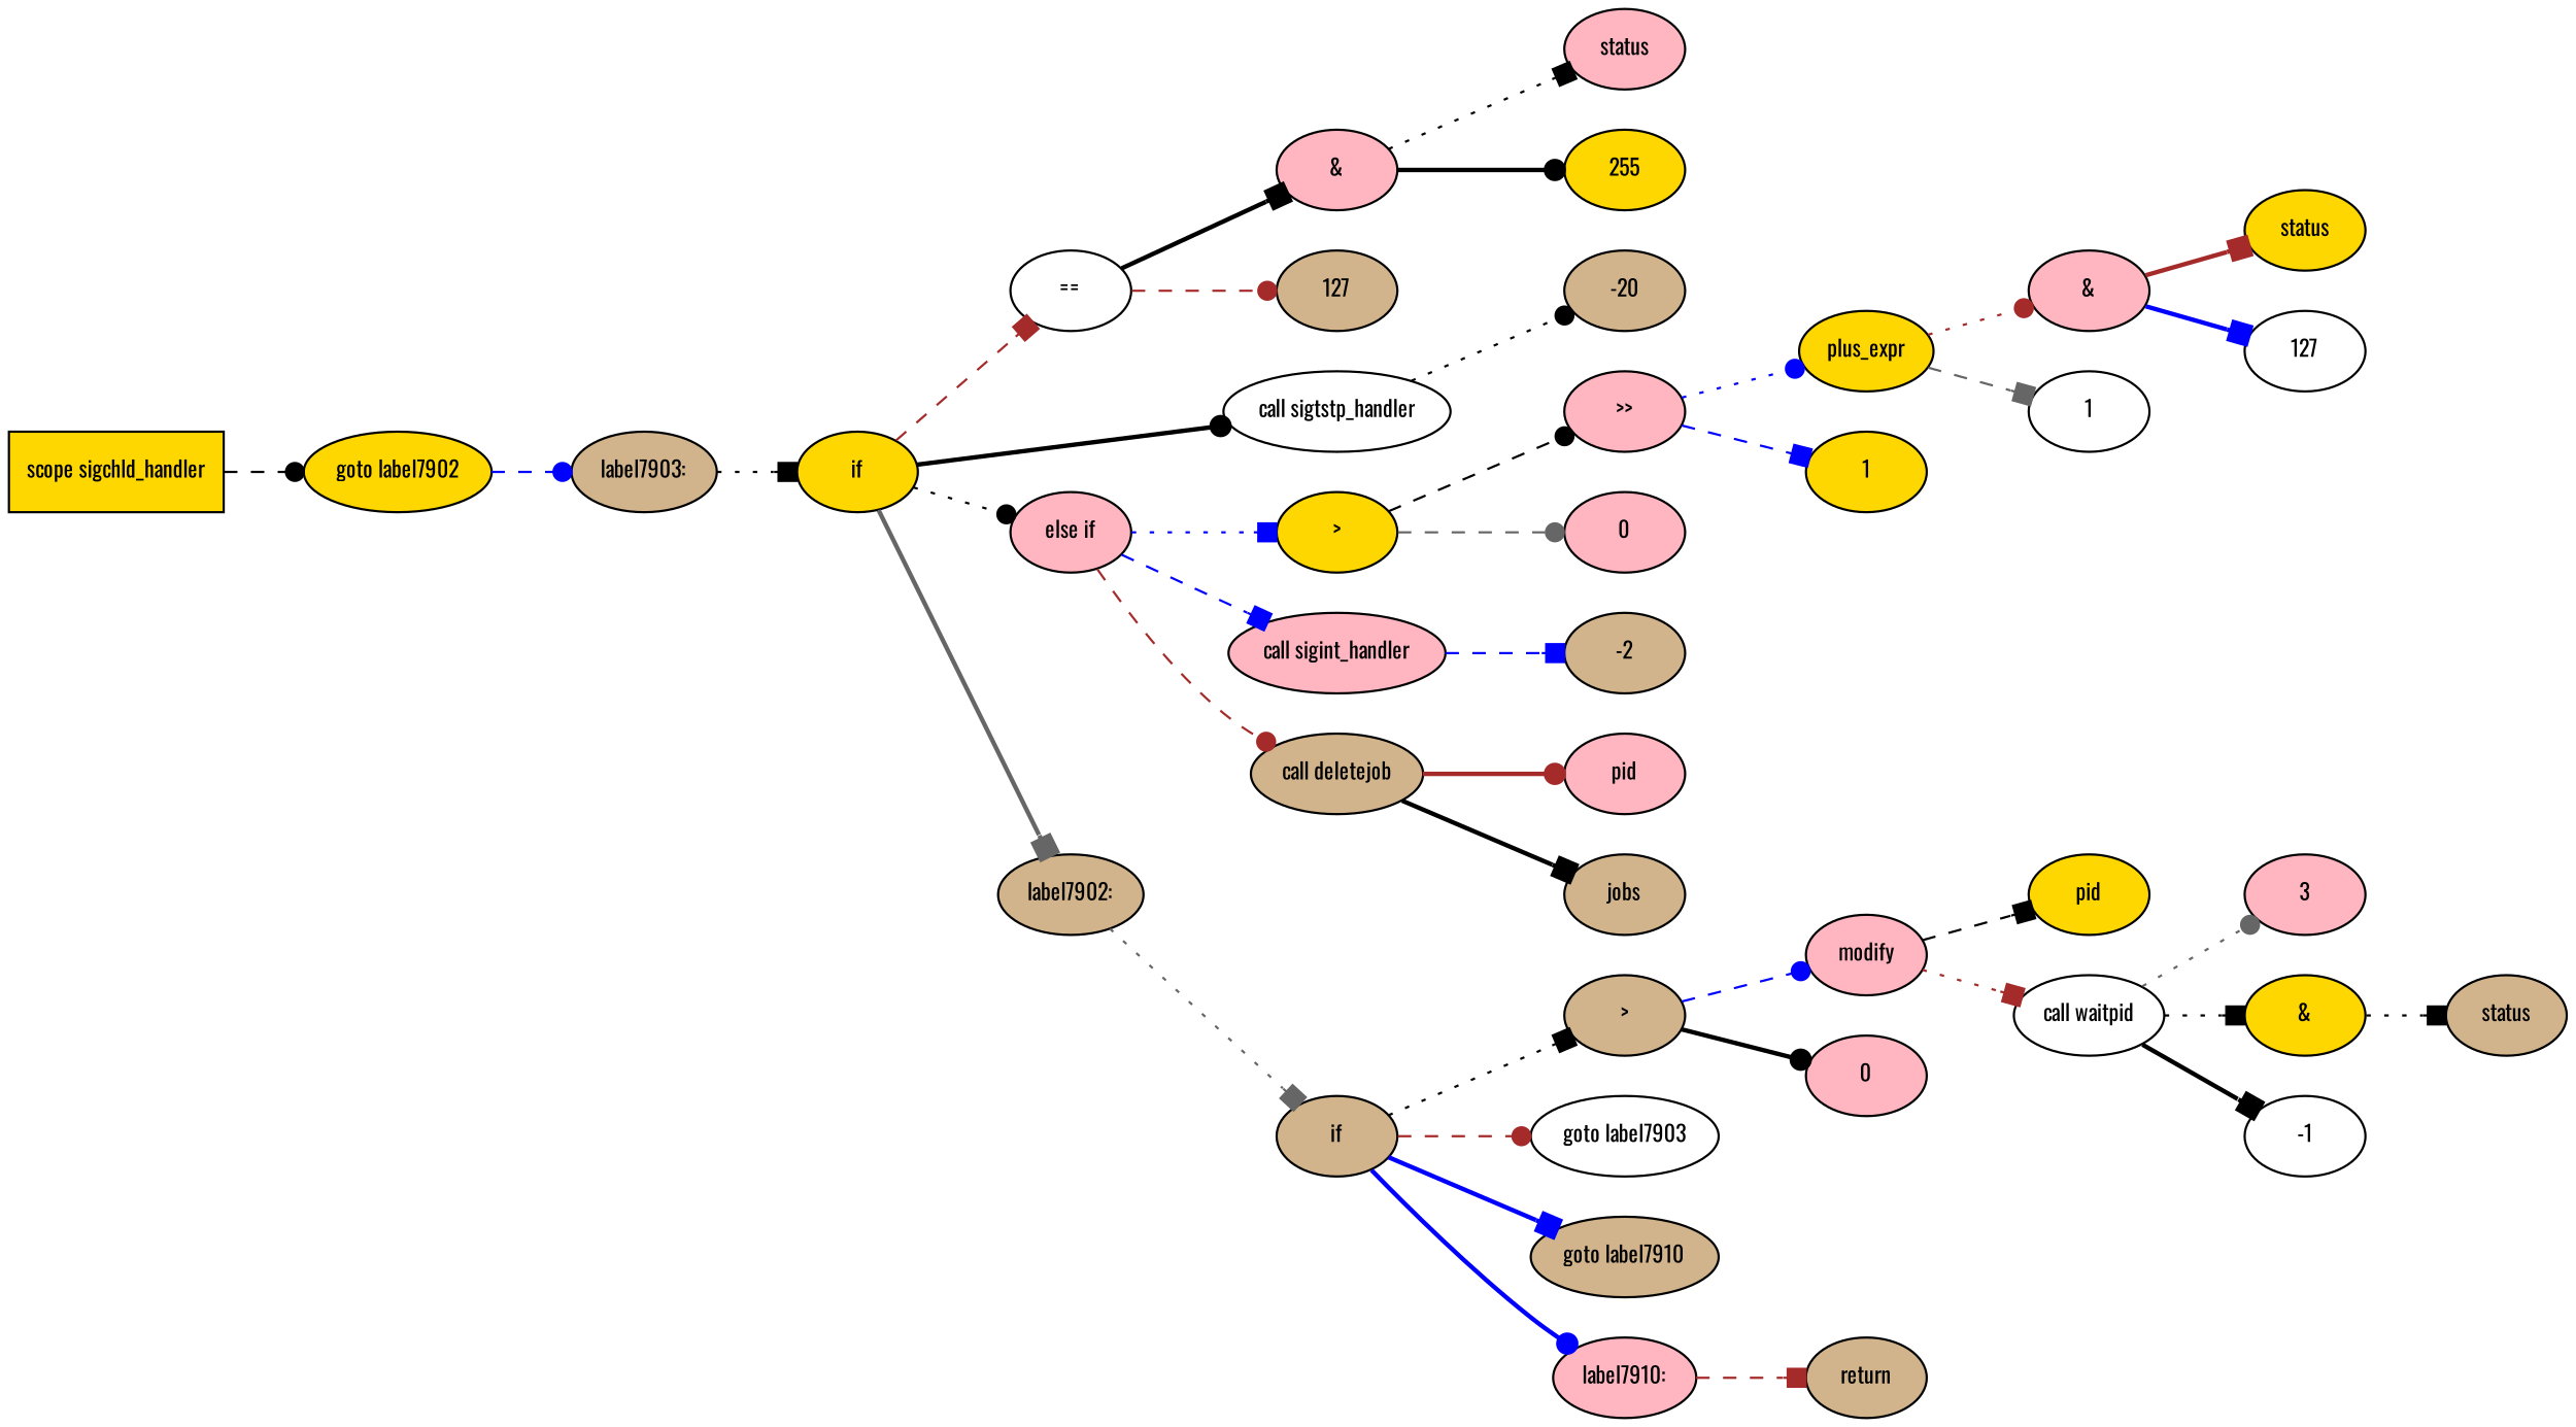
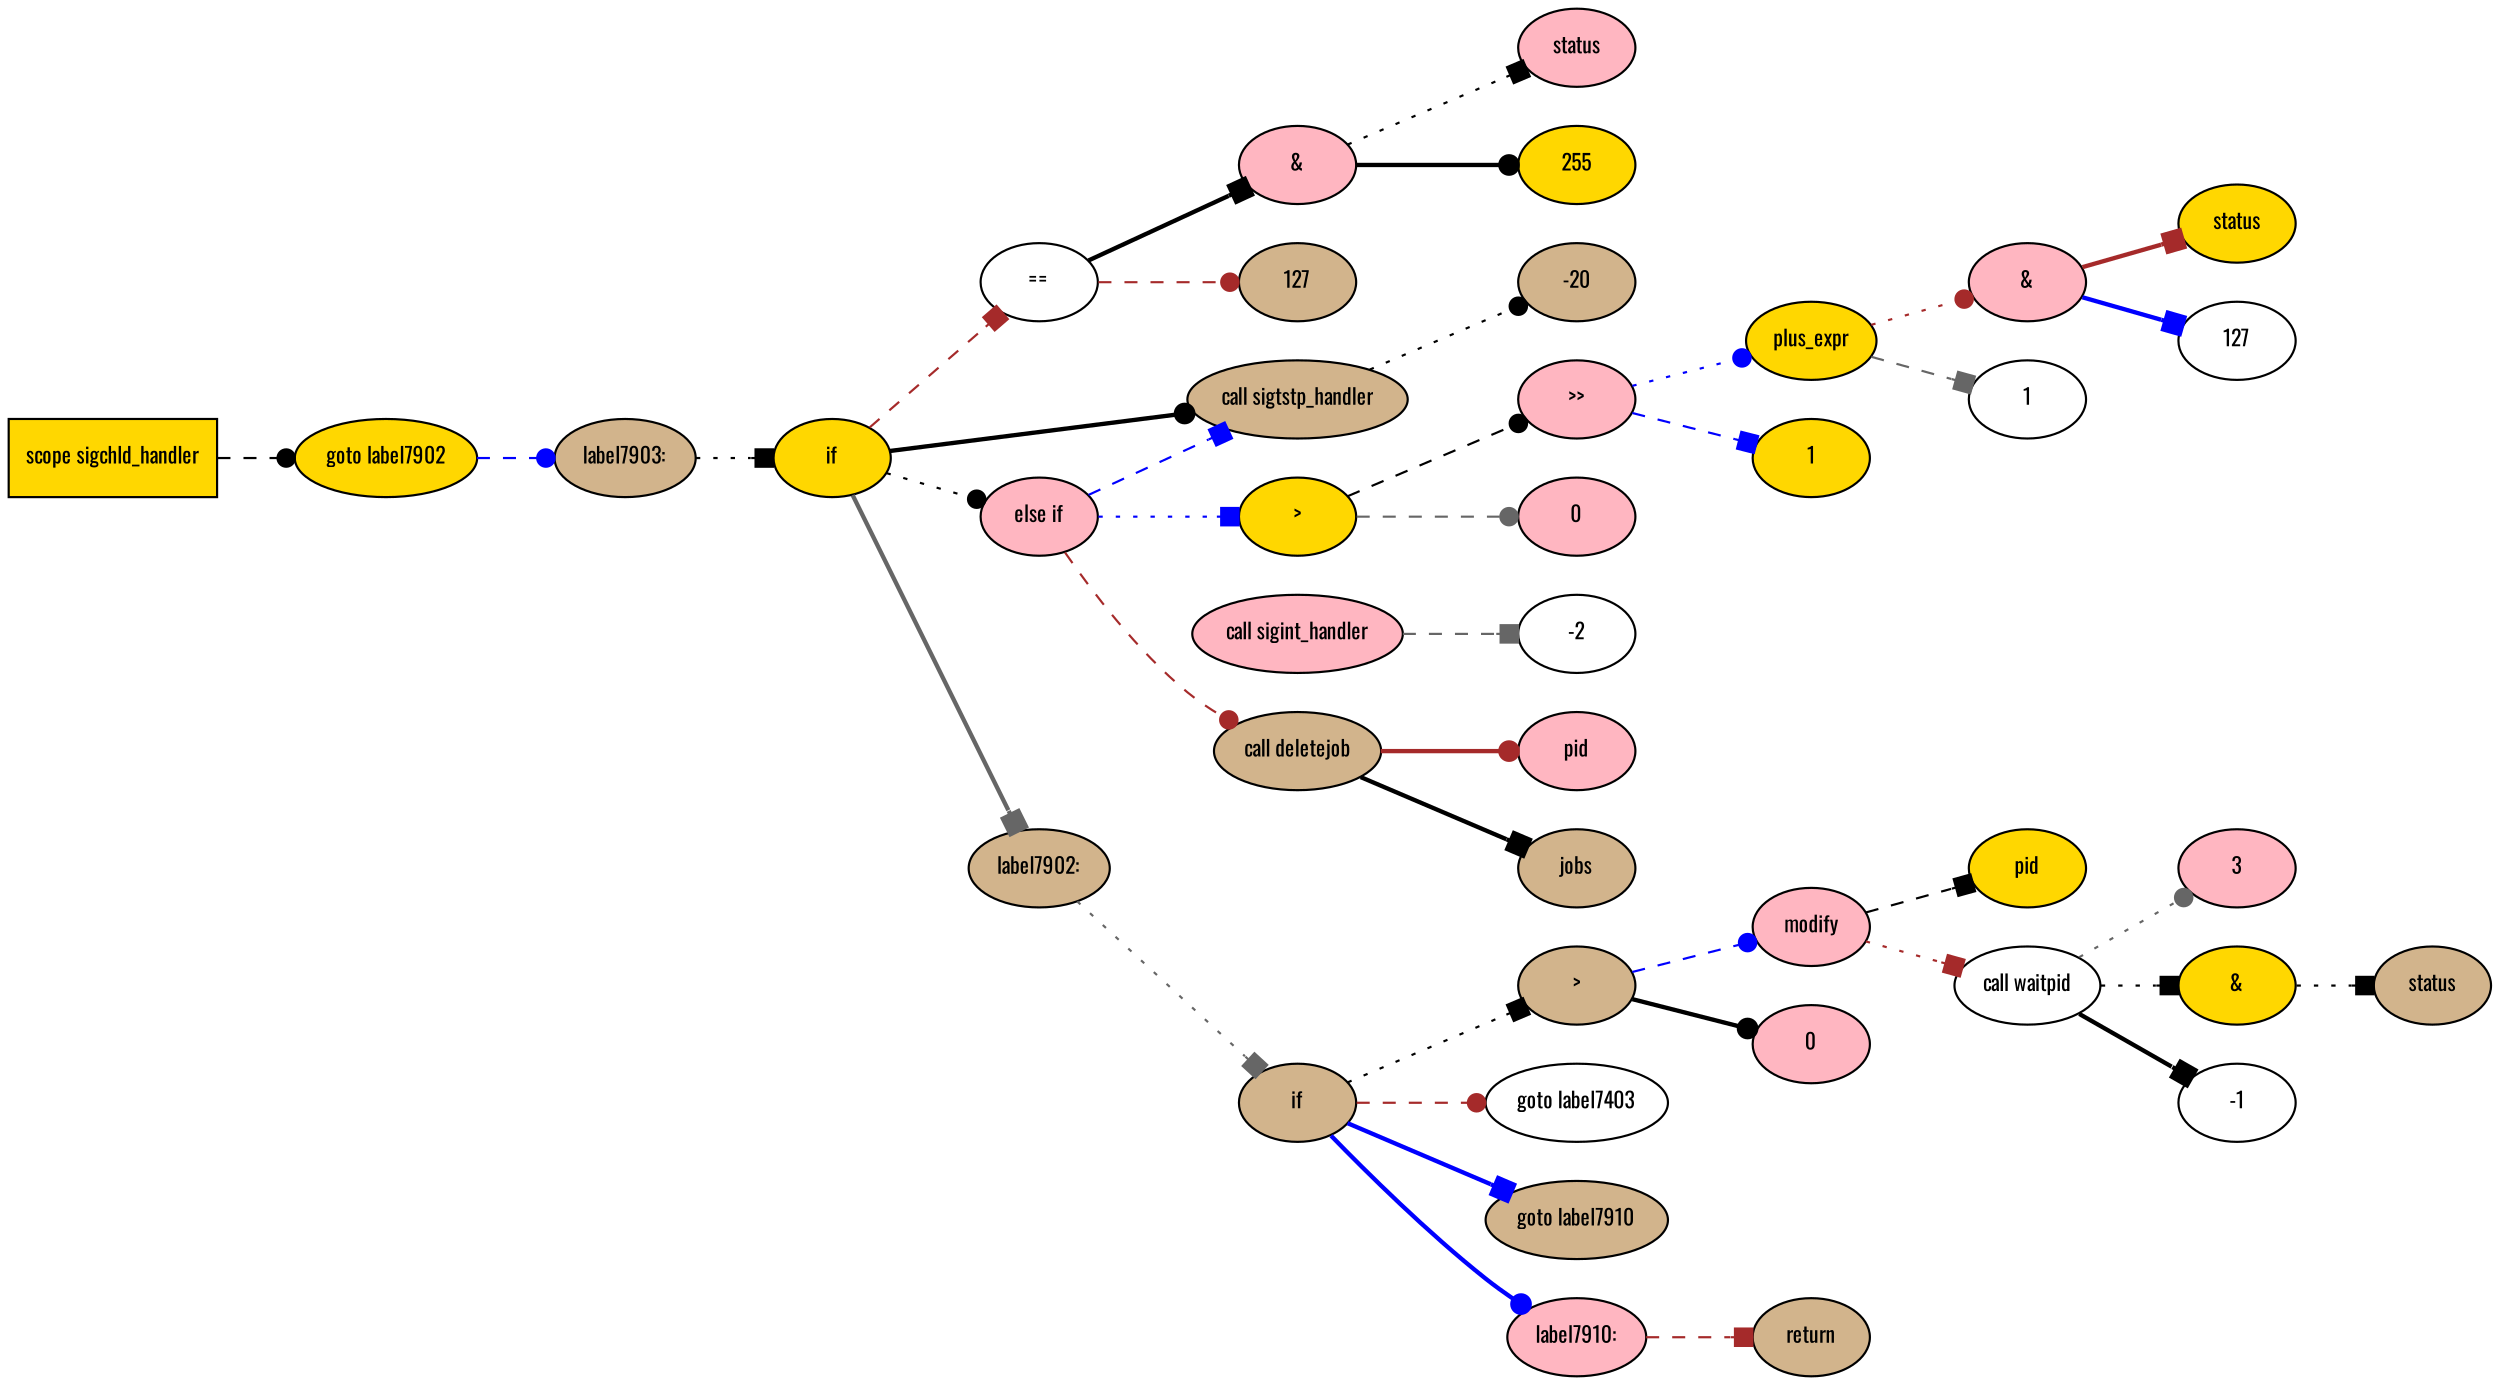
  digraph {
    fontname=Oswald
    fontsize=10
    rankdir=LR
    node [fillcolor=tan fontname=Oswald fontsize=10 shape=ellipse style=filled]
    edge [arrowhead=box color=black fontname=Oswald fontsize=10 style=dashed]
    n1 [fillcolor=gold label="scope sigchld_handler" shape=box]
    n2 [fillcolor=gold label="goto label7902"]
    n3 [label="label7903:"]
    n4 [fillcolor=gold label=if]
    n5 [fillcolor=white label="=="]
-   n6 [fillcolor=white label="call sigtstp_handler"]
+   n6 [label="call sigtstp_handler"]
    n7 [fillcolor=lightpink label="else if"]
    n8 [label="label7902:"]
    n9 [fillcolor=lightpink label="&"]
    n10 [label=127]
    n11 [label=-20]
    n12 [fillcolor=gold label=">"]
    n13 [fillcolor=lightpink label="call sigint_handler"]
    n14 [label="call deletejob"]
    n15 [label=if]
    n16 [fillcolor=lightpink label=status]
    n17 [fillcolor=gold label=255]
    n18 [fillcolor=lightpink label=">>"]
    n19 [fillcolor=lightpink label=0]
-   n20 [label=-2]
+   n20 [fillcolor=white label=-2]
    n21 [fillcolor=lightpink label=pid]
    n22 [label=jobs]
    n23 [fillcolor=gold label=plus_expr]
    n24 [fillcolor=gold label=1]
    n25 [fillcolor=lightpink label="&"]
    n26 [fillcolor=white label=1]
    n27 [fillcolor=gold label=status]
    n28 [fillcolor=white label=127]
    n29 [label=">"]
-   n30 [fillcolor=white label="goto label7903"]
+   n30 [fillcolor=white label="goto label7403"]
    n31 [label="goto label7910"]
    n32 [fillcolor=lightpink label="label7910:"]
    n33 [fillcolor=lightpink label=modify]
    n34 [fillcolor=lightpink label=0]
    n35 [label=return]
    n36 [fillcolor=gold label=pid]
    n37 [fillcolor=white label="call waitpid"]
    n38 [fillcolor=lightpink label=3]
    n39 [fillcolor=gold label="&"]
    n40 [fillcolor=white label=-1]
    n41 [label=status]
    n1 -> n2 [arrowhead=dot]
    n2 -> n3 [arrowhead=dot color=blue]
    n3 -> n4 [style=dotted]
    n4 -> n5 [color=brown]
    n4 -> n6 [arrowhead=dot style=bold]
    n4 -> n7 [arrowhead=dot style=dotted]
    n4 -> n8 [color=gray40 style=bold]
    n5 -> n9 [style=bold]
    n5 -> n10 [arrowhead=dot color=brown]
    n6 -> n11 [arrowhead=dot style=dotted]
    n7 -> n12 [color=blue style=dotted]
-   n7 -> n13 [color=blue]
+   n7 -> n6 [color=blue]
    n7 -> n14 [arrowhead=dot color=brown]
    n8 -> n15 [color=gray40 style=dotted]
    n9 -> n16 [style=dotted]
    n9 -> n17 [arrowhead=dot style=bold]
    n12 -> n18 [arrowhead=dot]
    n12 -> n19 [arrowhead=dot color=gray40]
-   n13 -> n20 [color=blue]
+   n13 -> n20 [color=gray40]
    n14 -> n21 [arrowhead=dot color=brown style=bold]
    n14 -> n22 [style=bold]
    n15 -> n29 [style=dotted]
    n15 -> n30 [arrowhead=dot color=brown]
    n15 -> n31 [color=blue style=bold]
    n15 -> n32 [arrowhead=dot color=blue style=bold]
    n18 -> n23 [arrowhead=dot color=blue style=dotted]
    n18 -> n24 [color=blue]
    n23 -> n25 [arrowhead=dot color=brown style=dotted]
    n23 -> n26 [color=gray40]
    n25 -> n27 [color=brown style=bold]
    n25 -> n28 [color=blue style=bold]
    n29 -> n33 [arrowhead=dot color=blue]
    n29 -> n34 [arrowhead=dot style=bold]
    n32 -> n35 [color=brown]
    n33 -> n36
    n33 -> n37 [color=brown style=dotted]
    n37 -> n38 [arrowhead=dot color=gray40 style=dotted]
    n37 -> n39 [style=dotted]
    n37 -> n40 [style=bold]
    n39 -> n41 [style=dotted]
  }
